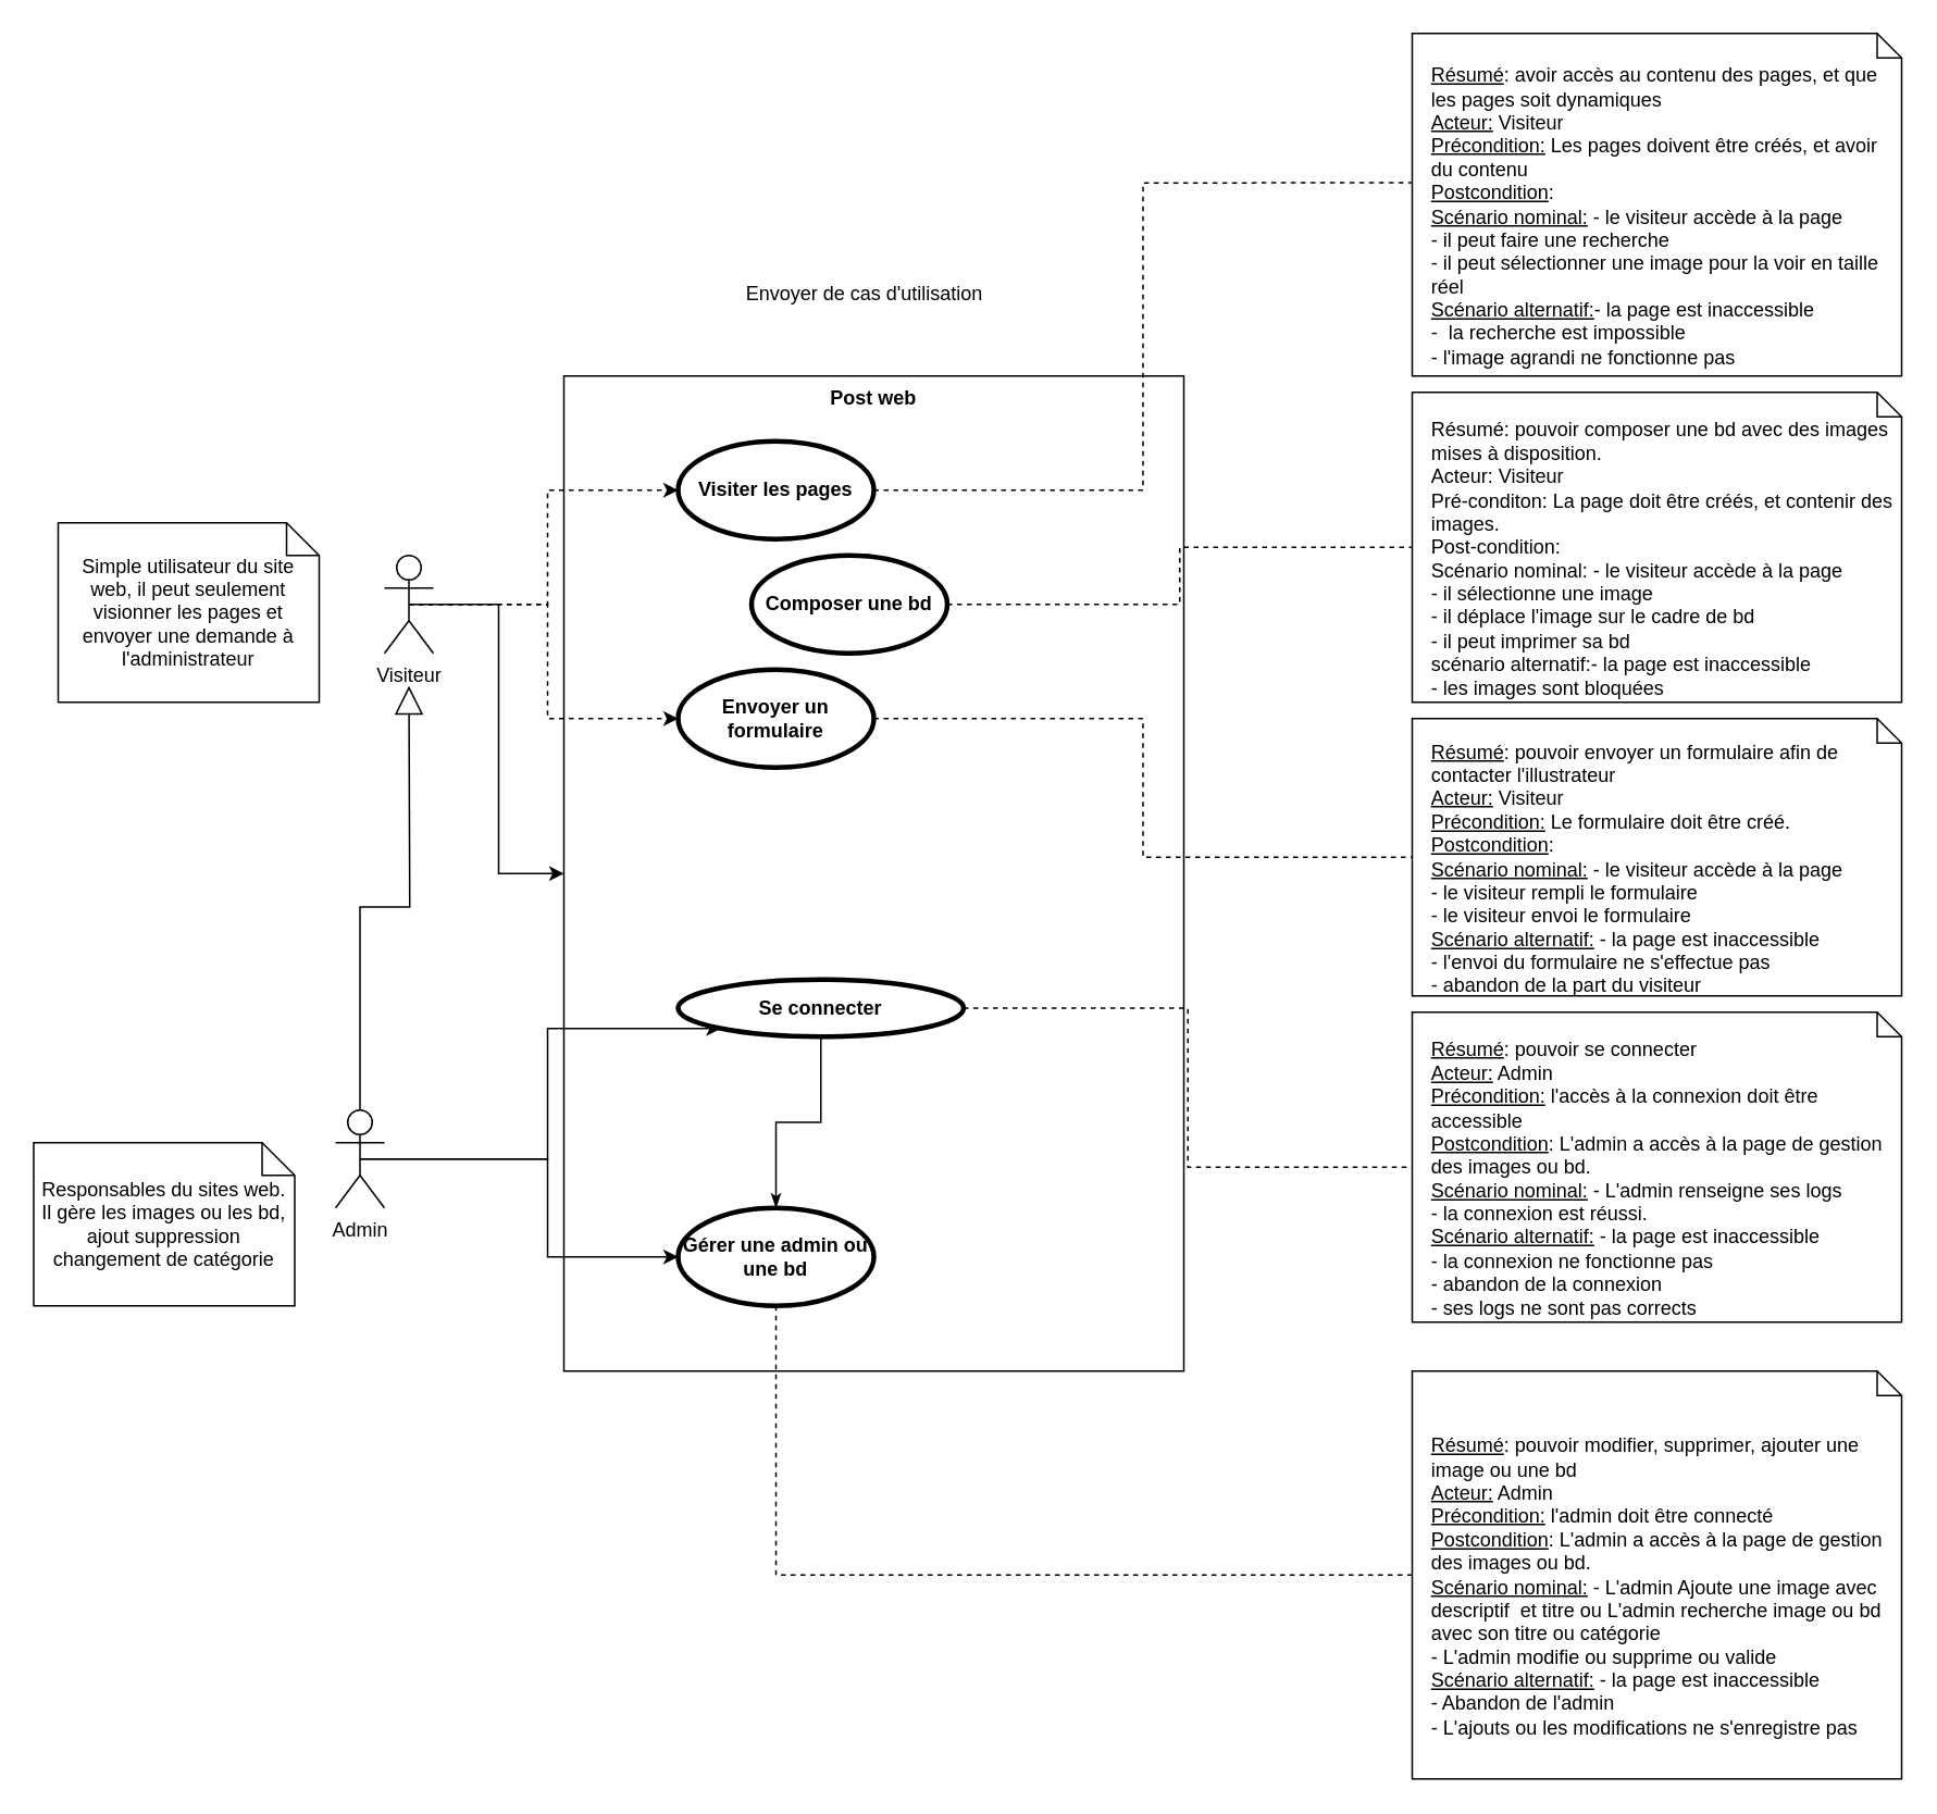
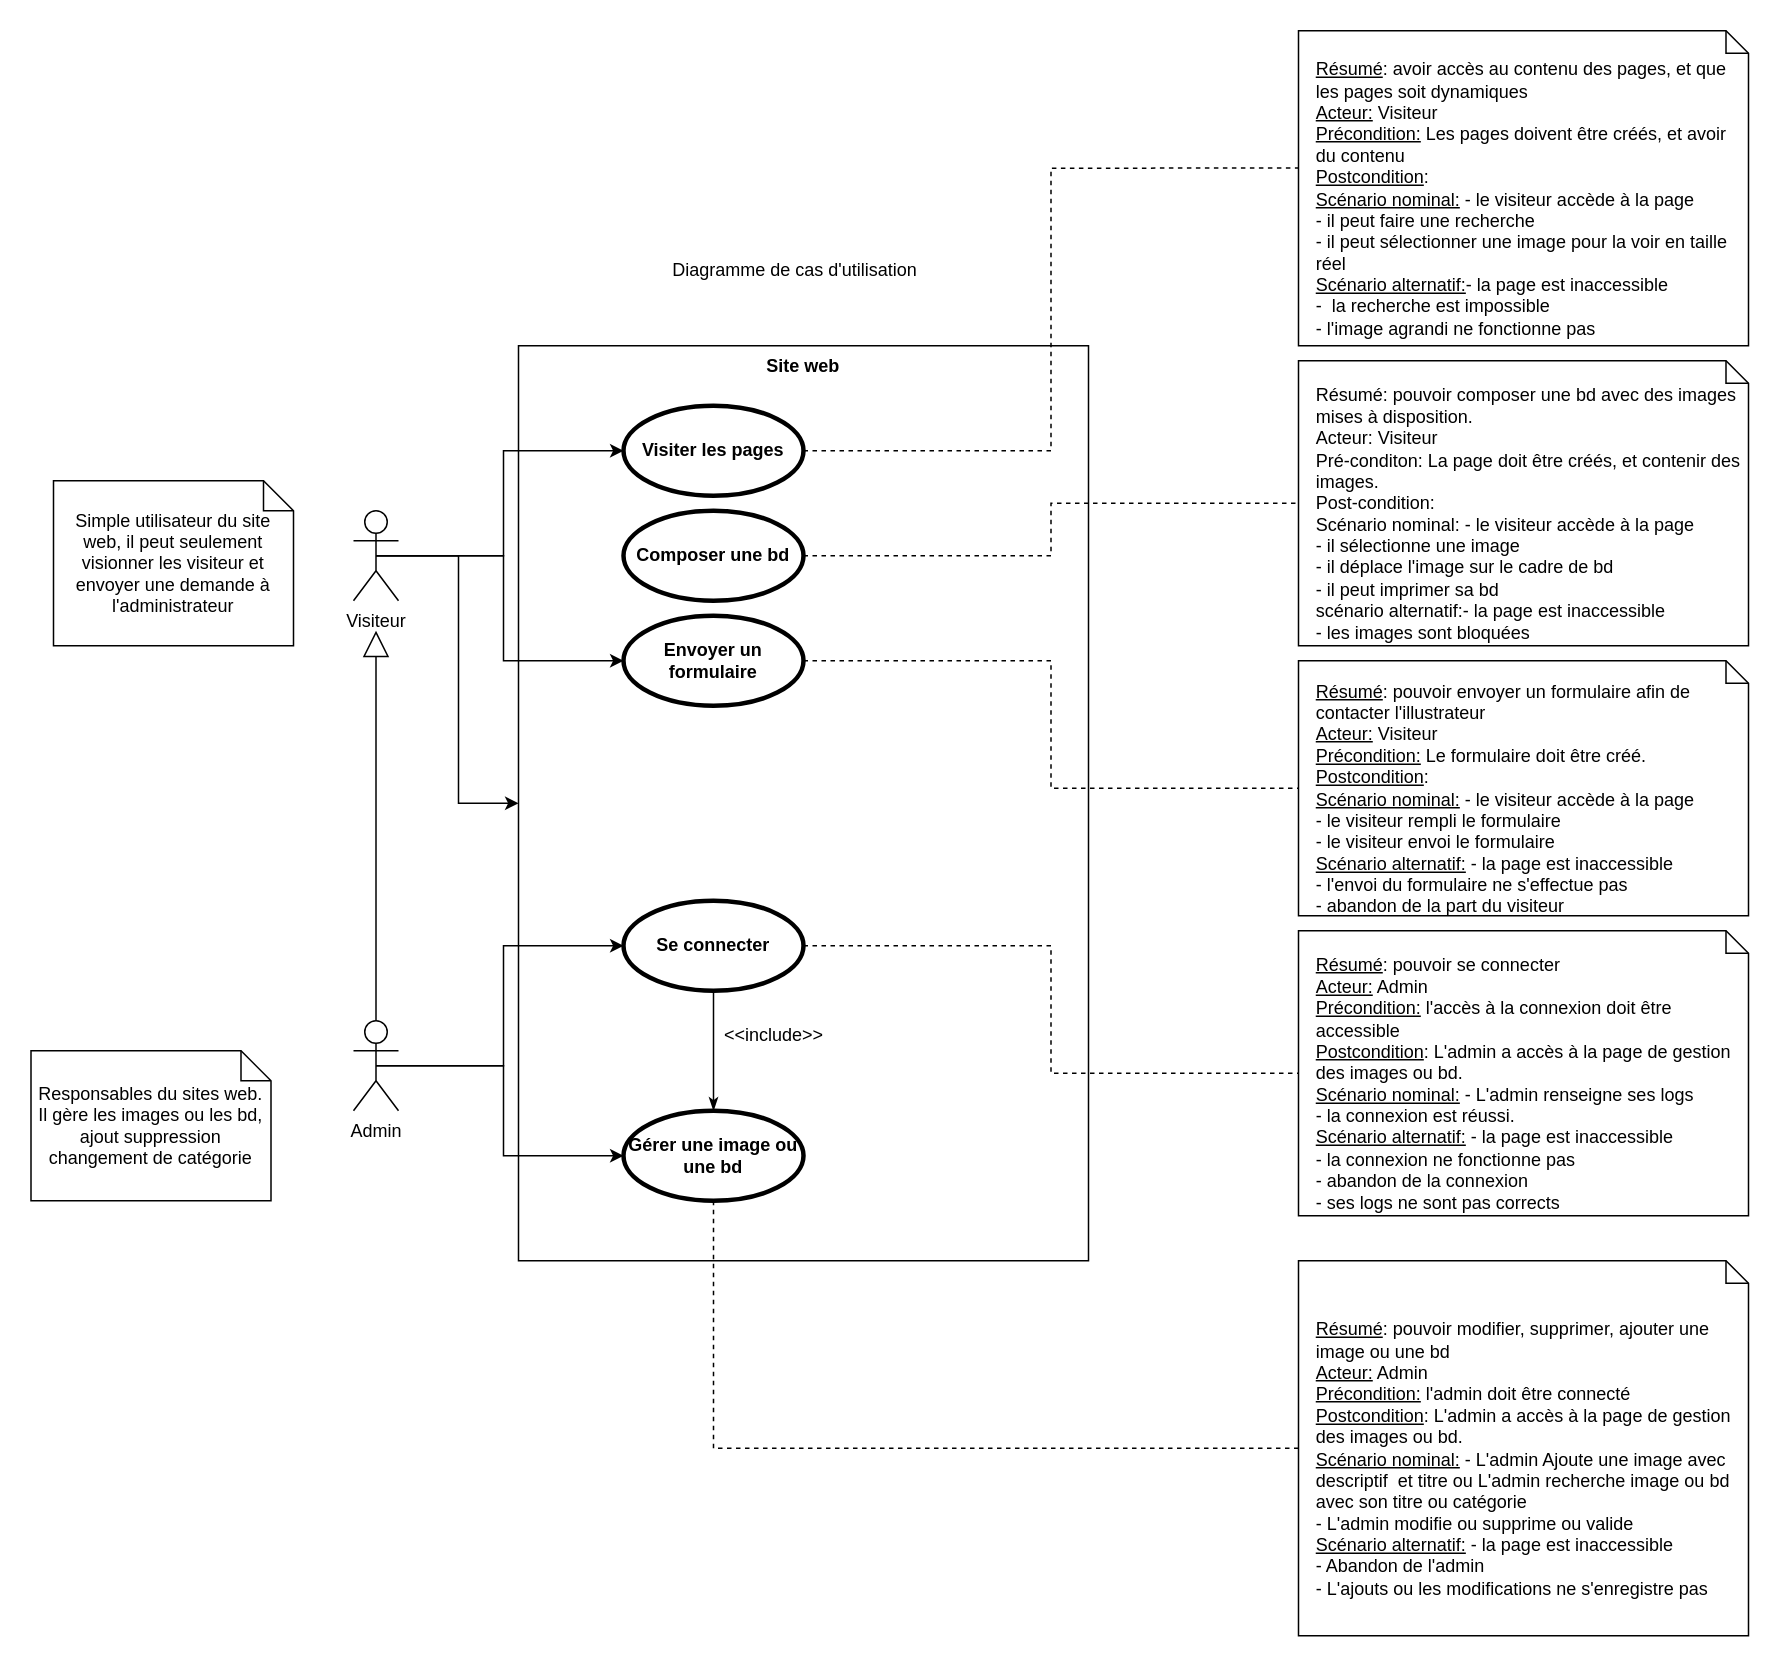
  <mxCell id="0" />
  <mxCell id="1" parent="0" />
- <mxCell id="2" value="Post web" style="shape=rect;html=1;verticalAlign=top;fontStyle=1;whiteSpace=wrap;align=center;" parent="1" vertex="1"><mxGeometry x="345" y="230" width="380" height="610" as="geometry" /></mxCell>
- <mxCell id="3" style="edgeStyle=orthogonalEdgeStyle;rounded=0;orthogonalLoop=1;jettySize=auto;html=1;exitX=0.5;exitY=0.5;exitDx=0;exitDy=0;exitPerimeter=0;entryX=0;entryY=0.5;entryDx=0;entryDy=0;dashed=1;" parent="1" source="6" target="17" edge="1"><mxGeometry relative="1" as="geometry"><Array as="points"><mxPoint x="335" y="370" /><mxPoint x="335" y="300" /></Array></mxGeometry></mxCell>
+ <mxCell id="2" value="Site web" style="shape=rect;html=1;verticalAlign=top;fontStyle=1;whiteSpace=wrap;align=center;" parent="1" vertex="1"><mxGeometry x="345" y="230" width="380" height="610" as="geometry" /></mxCell>
+ <mxCell id="3" style="edgeStyle=orthogonalEdgeStyle;rounded=0;orthogonalLoop=1;jettySize=auto;html=1;exitX=0.5;exitY=0.5;exitDx=0;exitDy=0;exitPerimeter=0;entryX=0;entryY=0.5;entryDx=0;entryDy=0;" parent="1" source="6" target="17" edge="1"><mxGeometry relative="1" as="geometry"><Array as="points"><mxPoint x="335" y="370" /><mxPoint x="335" y="300" /></Array></mxGeometry></mxCell>
  <mxCell id="4" style="edgeStyle=orthogonalEdgeStyle;rounded=0;orthogonalLoop=1;jettySize=auto;html=1;exitX=0.5;exitY=0.5;exitDx=0;exitDy=0;exitPerimeter=0;" parent="1" source="6" target="2" edge="1"><mxGeometry relative="1" as="geometry" /></mxCell>
- <mxCell id="5" style="edgeStyle=orthogonalEdgeStyle;rounded=0;orthogonalLoop=1;jettySize=auto;html=1;exitX=0.5;exitY=0.5;exitDx=0;exitDy=0;exitPerimeter=0;entryX=0;entryY=0.5;entryDx=0;entryDy=0;dashed=1;" parent="1" source="6" target="21" edge="1"><mxGeometry relative="1" as="geometry"><Array as="points"><mxPoint x="335" y="370" /><mxPoint x="335" y="440" /></Array></mxGeometry></mxCell>
+ <mxCell id="5" style="edgeStyle=orthogonalEdgeStyle;rounded=0;orthogonalLoop=1;jettySize=auto;html=1;exitX=0.5;exitY=0.5;exitDx=0;exitDy=0;exitPerimeter=0;entryX=0;entryY=0.5;entryDx=0;entryDy=0;" parent="1" source="6" target="21" edge="1"><mxGeometry relative="1" as="geometry"><Array as="points"><mxPoint x="335" y="370" /><mxPoint x="335" y="440" /></Array></mxGeometry></mxCell>
  <mxCell id="6" value="Visiteur" style="shape=umlActor;verticalLabelPosition=bottom;verticalAlign=top;html=1;outlineConnect=0;" parent="1" vertex="1"><mxGeometry x="235" y="340" width="30" height="60" as="geometry" /></mxCell>
  <mxCell id="7" style="edgeStyle=orthogonalEdgeStyle;rounded=0;orthogonalLoop=1;jettySize=auto;html=1;exitX=0.5;exitY=0.5;exitDx=0;exitDy=0;exitPerimeter=0;" parent="1" source="10" target="13" edge="1"><mxGeometry relative="1" as="geometry"><Array as="points"><mxPoint x="335" y="710" /><mxPoint x="335" y="630" /></Array></mxGeometry></mxCell>
  <mxCell id="8" style="edgeStyle=orthogonalEdgeStyle;rounded=0;orthogonalLoop=1;jettySize=auto;html=1;exitX=0.5;exitY=0.5;exitDx=0;exitDy=0;exitPerimeter=0;" parent="1" source="10" target="15" edge="1"><mxGeometry relative="1" as="geometry"><Array as="points"><mxPoint x="335" y="710" /><mxPoint x="335" y="770" /></Array></mxGeometry></mxCell>
  <mxCell id="9" style="edgeStyle=orthogonalEdgeStyle;rounded=0;orthogonalLoop=1;jettySize=auto;html=1;exitX=0.5;exitY=0;exitDx=0;exitDy=0;exitPerimeter=0;endArrow=block;endFill=0;strokeWidth=1;endSize=15;" edge="1" parent="1" source="10"><mxGeometry relative="1" as="geometry"><mxPoint x="250" y="420" as="targetPoint" /></mxGeometry></mxCell>
- <mxCell id="10" value="Admin" style="shape=umlActor;verticalLabelPosition=bottom;verticalAlign=top;html=1;outlineConnect=0;" parent="1" vertex="1"><mxGeometry x="205" y="680" width="30" height="60" as="geometry" /></mxCell>
+ <mxCell id="10" value="Admin" style="shape=umlActor;verticalLabelPosition=bottom;verticalAlign=top;html=1;outlineConnect=0;" parent="1" vertex="1"><mxGeometry x="235" y="680" width="30" height="60" as="geometry" /></mxCell>
  <mxCell id="11" style="edgeStyle=orthogonalEdgeStyle;rounded=0;orthogonalLoop=1;jettySize=auto;html=1;exitX=1;exitY=0.5;exitDx=0;exitDy=0;entryX=0;entryY=0.5;entryDx=0;entryDy=0;entryPerimeter=0;dashed=1;endArrow=none;endFill=0;endSize=15;strokeWidth=1;" edge="1" parent="1" source="13" target="28"><mxGeometry relative="1" as="geometry" /></mxCell>
  <mxCell id="12" style="edgeStyle=orthogonalEdgeStyle;rounded=0;orthogonalLoop=1;jettySize=auto;html=1;exitX=0.5;exitY=1;exitDx=0;exitDy=0;entryX=0.5;entryY=0;entryDx=0;entryDy=0;dashed=0;endArrow=classicThin;endFill=1;endSize=6;strokeWidth=1;" edge="1" parent="1" source="13" target="15"><mxGeometry relative="1" as="geometry" /></mxCell>
- <mxCell id="13" value="Se connecter" style="shape=ellipse;html=1;strokeWidth=3;fontStyle=1;whiteSpace=wrap;align=center;perimeter=ellipsePerimeter;" parent="1" vertex="1"><mxGeometry x="415" y="600" width="175" height="35" as="geometry" /></mxCell>
+ <mxCell id="13" value="Se connecter" style="shape=ellipse;html=1;strokeWidth=3;fontStyle=1;whiteSpace=wrap;align=center;perimeter=ellipsePerimeter;" parent="1" vertex="1"><mxGeometry x="415" y="600" width="120" height="60" as="geometry" /></mxCell>
  <mxCell id="14" style="edgeStyle=orthogonalEdgeStyle;rounded=0;orthogonalLoop=1;jettySize=auto;html=1;exitX=0.5;exitY=1;exitDx=0;exitDy=0;entryX=0;entryY=0.5;entryDx=0;entryDy=0;entryPerimeter=0;dashed=1;endArrow=none;endFill=0;endSize=15;strokeWidth=1;" edge="1" parent="1" source="15" target="29"><mxGeometry relative="1" as="geometry" /></mxCell>
- <mxCell id="15" value="Gérer une admin ou une bd" style="shape=ellipse;html=1;strokeWidth=3;fontStyle=1;whiteSpace=wrap;align=center;perimeter=ellipsePerimeter;" parent="1" vertex="1"><mxGeometry x="415" y="740" width="120" height="60" as="geometry" /></mxCell>
+ <mxCell id="15" value="Gérer une image ou une bd" style="shape=ellipse;html=1;strokeWidth=3;fontStyle=1;whiteSpace=wrap;align=center;perimeter=ellipsePerimeter;" parent="1" vertex="1"><mxGeometry x="415" y="740" width="120" height="60" as="geometry" /></mxCell>
  <mxCell id="16" style="edgeStyle=orthogonalEdgeStyle;rounded=0;orthogonalLoop=1;jettySize=auto;html=1;exitX=1;exitY=0.5;exitDx=0;exitDy=0;dashed=1;endArrow=none;endFill=0;entryX=0.001;entryY=0.436;entryDx=0;entryDy=0;entryPerimeter=0;" edge="1" parent="1" source="17" target="23"><mxGeometry relative="1" as="geometry"><mxPoint x="895" y="300" as="targetPoint" /></mxGeometry></mxCell>
  <mxCell id="17" value="Visiter les pages" style="shape=ellipse;html=1;strokeWidth=3;fontStyle=1;whiteSpace=wrap;align=center;perimeter=ellipsePerimeter;" parent="1" vertex="1"><mxGeometry x="415" y="270" width="120" height="60" as="geometry" /></mxCell>
  <mxCell id="18" style="edgeStyle=orthogonalEdgeStyle;rounded=0;orthogonalLoop=1;jettySize=auto;html=1;exitX=1;exitY=0.5;exitDx=0;exitDy=0;endArrow=none;endFill=0;endSize=15;strokeWidth=1;dashed=1;" edge="1" parent="1" source="19" target="26"><mxGeometry relative="1" as="geometry" /></mxCell>
- <mxCell id="19" value="Composer une bd" style="shape=ellipse;html=1;strokeWidth=3;fontStyle=1;whiteSpace=wrap;align=center;perimeter=ellipsePerimeter;" parent="1" vertex="1"><mxGeometry x="460" y="340" width="120" height="60" as="geometry" /></mxCell>
+ <mxCell id="19" value="Composer une bd" style="shape=ellipse;html=1;strokeWidth=3;fontStyle=1;whiteSpace=wrap;align=center;perimeter=ellipsePerimeter;" parent="1" vertex="1"><mxGeometry x="415" y="340" width="120" height="60" as="geometry" /></mxCell>
  <mxCell id="20" style="edgeStyle=orthogonalEdgeStyle;rounded=0;orthogonalLoop=1;jettySize=auto;html=1;exitX=1;exitY=0.5;exitDx=0;exitDy=0;entryX=0;entryY=0.5;entryDx=0;entryDy=0;entryPerimeter=0;dashed=1;endArrow=none;endFill=0;endSize=15;strokeWidth=1;" edge="1" parent="1" source="21" target="27"><mxGeometry relative="1" as="geometry" /></mxCell>
  <mxCell id="21" value="Envoyer un formulaire" style="shape=ellipse;html=1;strokeWidth=3;fontStyle=1;whiteSpace=wrap;align=center;perimeter=ellipsePerimeter;" parent="1" vertex="1"><mxGeometry x="415" y="410" width="120" height="60" as="geometry" /></mxCell>
- <mxCell id="22" value="Envoyer de cas d'utilisation" style="text;html=1;align=center;verticalAlign=middle;resizable=0;points=[];autosize=1;" vertex="1" parent="1"><mxGeometry x="439" y="170" width="180" height="20" as="geometry" /></mxCell>
+ <mxCell id="22" value="Diagramme de cas d'utilisation" style="text;html=1;align=center;verticalAlign=middle;resizable=0;points=[];autosize=1;" vertex="1" parent="1"><mxGeometry x="439" y="170" width="180" height="20" as="geometry" /></mxCell>
  <mxCell id="23" value="&lt;u&gt;&lt;br&gt;Résumé&lt;/u&gt;: avoir accès au contenu des pages, et que les pages soit dynamiques&lt;br&gt;&lt;u&gt;Acteur:&lt;/u&gt; Visiteur&lt;br&gt;&lt;u&gt;Précondition:&lt;/u&gt; Les pages doivent être créés, et avoir du contenu&lt;br&gt;&lt;u&gt;Postcondition&lt;/u&gt;:&lt;br&gt;&lt;u&gt;Scénario nominal:&lt;/u&gt; - le visiteur accède à la page&lt;br&gt;- il peut faire une recherche&amp;nbsp;&lt;br&gt;- il peut sélectionner une image pour la voir en taille réel&lt;br&gt;&lt;u&gt;Scénario alternatif:&lt;/u&gt;- la page est inaccessible&lt;br&gt;-&amp;nbsp; la recherche est impossible&lt;br&gt;- l'image agrandi ne fonctionne pas" style="shape=note;size=15;align=left;spacingLeft=10;html=1;whiteSpace=wrap;" vertex="1" parent="1"><mxGeometry x="865" y="20" width="300" height="210" as="geometry" /></mxCell>
- <mxCell id="24" value="Simple utilisateur du site web, il peut seulement visionner les pages et envoyer une demande à l'administrateur" style="shape=note;size=20;whiteSpace=wrap;html=1;" vertex="1" parent="1"><mxGeometry x="35" y="320" width="160" height="110" as="geometry" /></mxCell>
+ <mxCell id="24" value="Simple utilisateur du site web, il peut seulement visionner les visiteur et envoyer une demande à l'administrateur" style="shape=note;size=20;whiteSpace=wrap;html=1;" vertex="1" parent="1"><mxGeometry x="35" y="320" width="160" height="110" as="geometry" /></mxCell>
  <mxCell id="25" value="Responsables du sites web. Il gère les images ou les bd, ajout suppression changement de catégorie" style="shape=note;size=20;whiteSpace=wrap;html=1;" vertex="1" parent="1"><mxGeometry x="20" y="700" width="160" height="100" as="geometry" /></mxCell>
  <mxCell id="26" value="&lt;br&gt;Résumé: pouvoir composer une bd avec des images mises à disposition.&lt;br&gt;Acteur: Visiteur&lt;br&gt;Pré-conditon: La page doit être créés, et contenir des images.&lt;br&gt;Post-condition:&lt;br&gt;Scénario nominal: - le visiteur accède à la page&lt;br&gt;- il sélectionne une image&lt;br&gt;- il déplace l'image sur le cadre de bd&lt;br&gt;- il peut imprimer sa bd&lt;br&gt;scénario alternatif:- la page est inaccessible&amp;nbsp;&lt;br&gt;- les images sont bloquées&amp;nbsp;" style="shape=note;size=15;align=left;spacingLeft=10;html=1;whiteSpace=wrap;" vertex="1" parent="1"><mxGeometry x="865" y="240" width="300" height="190" as="geometry" /></mxCell>
  <mxCell id="27" value="&lt;u&gt;&lt;br&gt;Résumé&lt;/u&gt;: pouvoir envoyer un formulaire afin de contacter l'illustrateur&lt;br&gt;&lt;u&gt;Acteur:&lt;/u&gt; Visiteur&lt;br&gt;&lt;u&gt;Précondition:&lt;/u&gt; Le formulaire doit être créé.&lt;br&gt;&lt;u&gt;Postcondition&lt;/u&gt;:&amp;nbsp;&lt;br&gt;&lt;u&gt;Scénario nominal:&lt;/u&gt; - le visiteur accède à la page&lt;br&gt;- le visiteur rempli le formulaire&lt;br&gt;- le visiteur envoi le formulaire&amp;nbsp;&lt;br&gt;&lt;u&gt;Scénario alternatif:&lt;/u&gt;&amp;nbsp;- la page est inaccessible&amp;nbsp;&lt;br&gt;- l'envoi du formulaire ne s'effectue pas&lt;br&gt;- abandon de la part du visiteur" style="shape=note;size=15;align=left;spacingLeft=10;html=1;whiteSpace=wrap;" vertex="1" parent="1"><mxGeometry x="865" y="440" width="300" height="170" as="geometry" /></mxCell>
  <mxCell id="28" value="&lt;u&gt;&lt;br&gt;Résumé&lt;/u&gt;: pouvoir se connecter&lt;br&gt;&lt;u&gt;Acteur:&lt;/u&gt; Admin&lt;br&gt;&lt;u&gt;Précondition:&lt;/u&gt; l'accès à la connexion doit être accessible&lt;br&gt;&lt;u&gt;Postcondition&lt;/u&gt;: L'admin a accès à la page de gestion des images ou bd.&lt;br&gt;&lt;u&gt;Scénario nominal:&lt;/u&gt; - L'admin renseigne ses logs&lt;br&gt;- la connexion est réussi.&lt;br&gt;&lt;u&gt;Scénario alternatif:&lt;/u&gt;&amp;nbsp;- la page est inaccessible&amp;nbsp;&lt;br&gt;- la connexion ne fonctionne pas&lt;br&gt;- abandon de la connexion&lt;br&gt;- ses logs ne sont pas corrects&amp;nbsp;" style="shape=note;size=15;align=left;spacingLeft=10;html=1;whiteSpace=wrap;" vertex="1" parent="1"><mxGeometry x="865" y="620" width="300" height="190" as="geometry" /></mxCell>
  <mxCell id="29" value="&lt;u&gt;&lt;br&gt;Résumé&lt;/u&gt;: pouvoir modifier, supprimer, ajouter une image ou une bd&lt;br&gt;&lt;u&gt;Acteur:&lt;/u&gt; Admin&lt;br&gt;&lt;u&gt;Précondition:&lt;/u&gt; l'admin doit être connecté&amp;nbsp;&lt;br&gt;&lt;u&gt;Postcondition&lt;/u&gt;: L'admin a accès à la page de gestion des images ou bd.&lt;br&gt;&lt;u&gt;Scénario nominal:&lt;/u&gt; - L'admin Ajoute une image avec descriptif&amp;nbsp; et titre ou L'admin recherche image ou bd avec son titre ou catégorie&lt;br&gt;- L'admin modifie ou supprime ou valide&lt;br&gt;&lt;u&gt;Scénario alternatif:&lt;/u&gt;&amp;nbsp;- la page est inaccessible&amp;nbsp;&lt;br&gt;- Abandon de l'admin&lt;br&gt;- L'ajouts ou les modifications ne s'enregistre pas&amp;nbsp;" style="shape=note;size=15;align=left;spacingLeft=10;html=1;whiteSpace=wrap;" vertex="1" parent="1"><mxGeometry x="865" y="840" width="300" height="250" as="geometry" /></mxCell>
+ <mxCell id="30" value="&amp;lt;&amp;lt;include&amp;gt;&amp;gt;" style="text;html=1;align=center;verticalAlign=middle;resizable=0;points=[];autosize=1;" vertex="1" parent="1"><mxGeometry x="475" y="680" width="80" height="20" as="geometry" /></mxCell>
